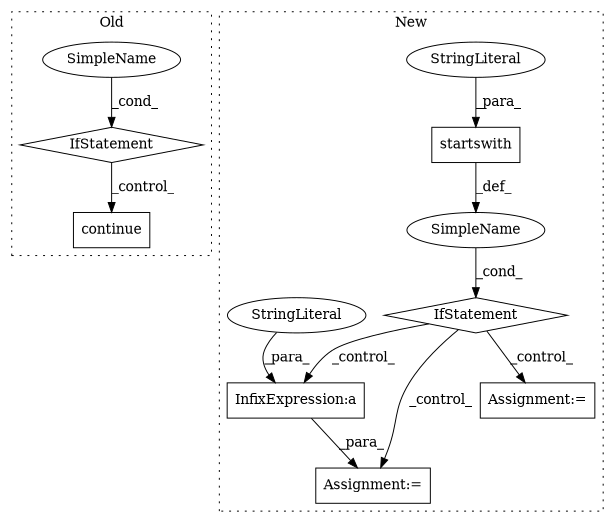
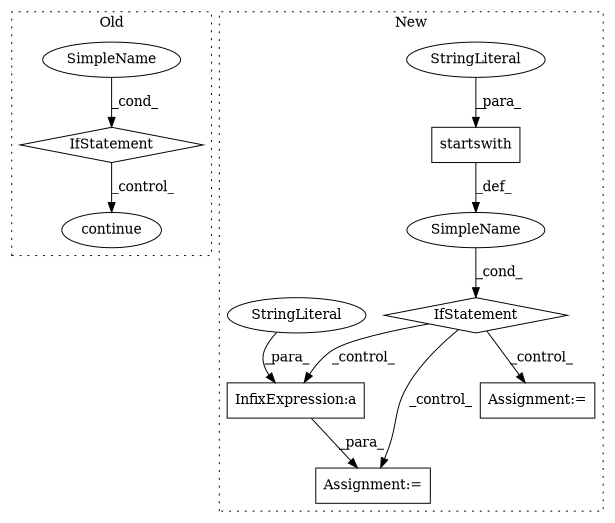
  digraph {
    node [a=25 shape=box]
-   n1 [a=18 l=9 label=continue s=2760]
+   n1 [a=18 l=9 label=continue s=2760 shape=ellipse]
    n2 [l="4,2" label=IfStatement s="2717,2748" shape=diamond]
    n3 [a=42 label=SimpleName shape=ellipse]
    n4 [a=32 l="11,1" label=startswith s="629,643"]
    n5 [a=45 l=3 label=StringLiteral s=640 shape=ellipse]
    n6 [l="4,2" label=IfStatement s="611,644" shape=diamond]
    n7 [a=42 label=SimpleName shape=ellipse]
    n8 [a=7 l=2 label="Assignment:=" s=684]
    n9 [a=27 l=3 label="InfixExpression:a" s=961]
    n10 [a=45 l=8 label=StringLiteral s=964 shape=ellipse]
    n11 [a=7 l=1 label="Assignment:=" s=939]
    subgraph cluster_1 {
      label=Old
      style=dotted
      n1
      n2
      n3
    }
    subgraph cluster_2 {
      label=New
      style=dotted
      n4
      n5
      n6
      n7
      n8
      n9
      n10
      n11
    }
    n2 -> n1 [label=_control_]
    n3 -> n2 [label=_cond_]
    n4 -> n7 [label=_def_]
    n5 -> n4 [label=_para_]
    n6 -> n8 [label=_control_]
    n6 -> n9 [label=_control_]
    n6 -> n11 [label=_control_]
    n7 -> n6 [label=_cond_]
    n9 -> n11 [label=_para_]
    n10 -> n9 [label=_para_]
  }
